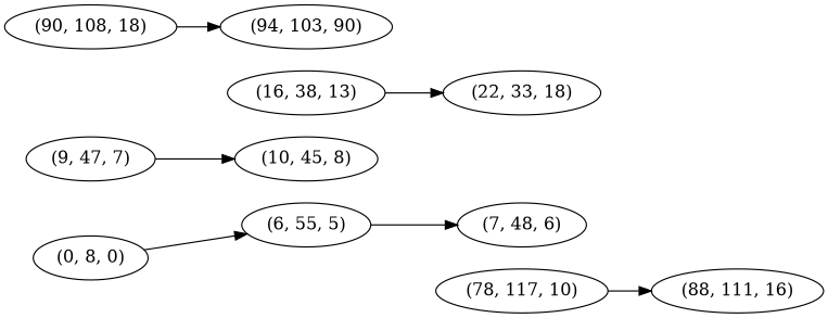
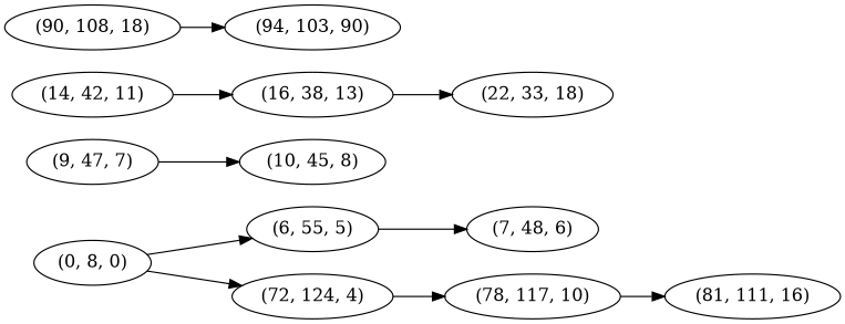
  digraph {
    rankdir=LR
    n1 [label="(0, 8, 0)"]
    n2 [label="(6, 55, 5)"]
+   "(72, 124, 4)"
    "(7, 48, 6)"
    "(78, 117, 10)"
    "(9, 47, 7)"
    "(10, 45, 8)"
+   "(14, 42, 11)"
    "(16, 38, 13)"
    "(22, 33, 18)"
-   "(88, 111, 16)"
+   "(88, 111, 16)" [label="(81, 111, 16)"]
    n12 [label="(94, 103, 90)"]
    "(90, 108, 18)"
    n1 -> n2
+   n1 -> "(72, 124, 4)"
    n2 -> "(7, 48, 6)"
+   "(72, 124, 4)" -> "(78, 117, 10)"
    "(78, 117, 10)" -> "(88, 111, 16)"
    "(9, 47, 7)" -> "(10, 45, 8)"
+   "(14, 42, 11)" -> "(16, 38, 13)"
    "(16, 38, 13)" -> "(22, 33, 18)"
    "(90, 108, 18)" -> n12
  }
